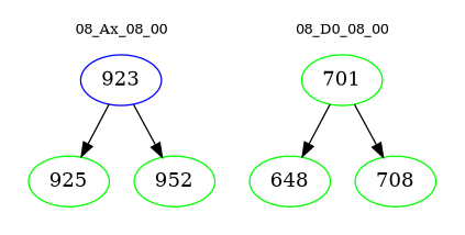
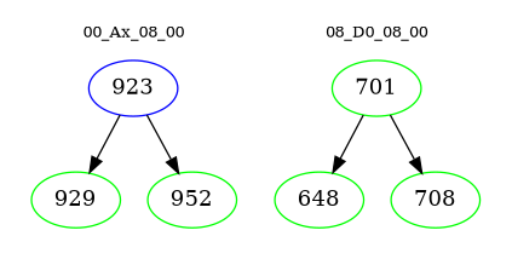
  digraph {
    node [color=green]
    edge [color=black]
    n1 [color=blue label=923]
-   n2 [label=925]
+   n2 [label=929]
    n3 [label=952]
    n4 [label=701]
    n5 [label=648]
    n6 [label=708]
    subgraph cluster_1 {
      color=white
      fontsize=10
-     label="08_Ax_08_00"
+     label="00_Ax_08_00"
      n1
      n2
      n3
    }
    subgraph cluster_2 {
      color=white
      fontsize=10
      label="08_D0_08_00"
      n4
      n5
      n6
    }
    n1 -> n2
    n1 -> n3
    n4 -> n5
    n4 -> n6
  }
